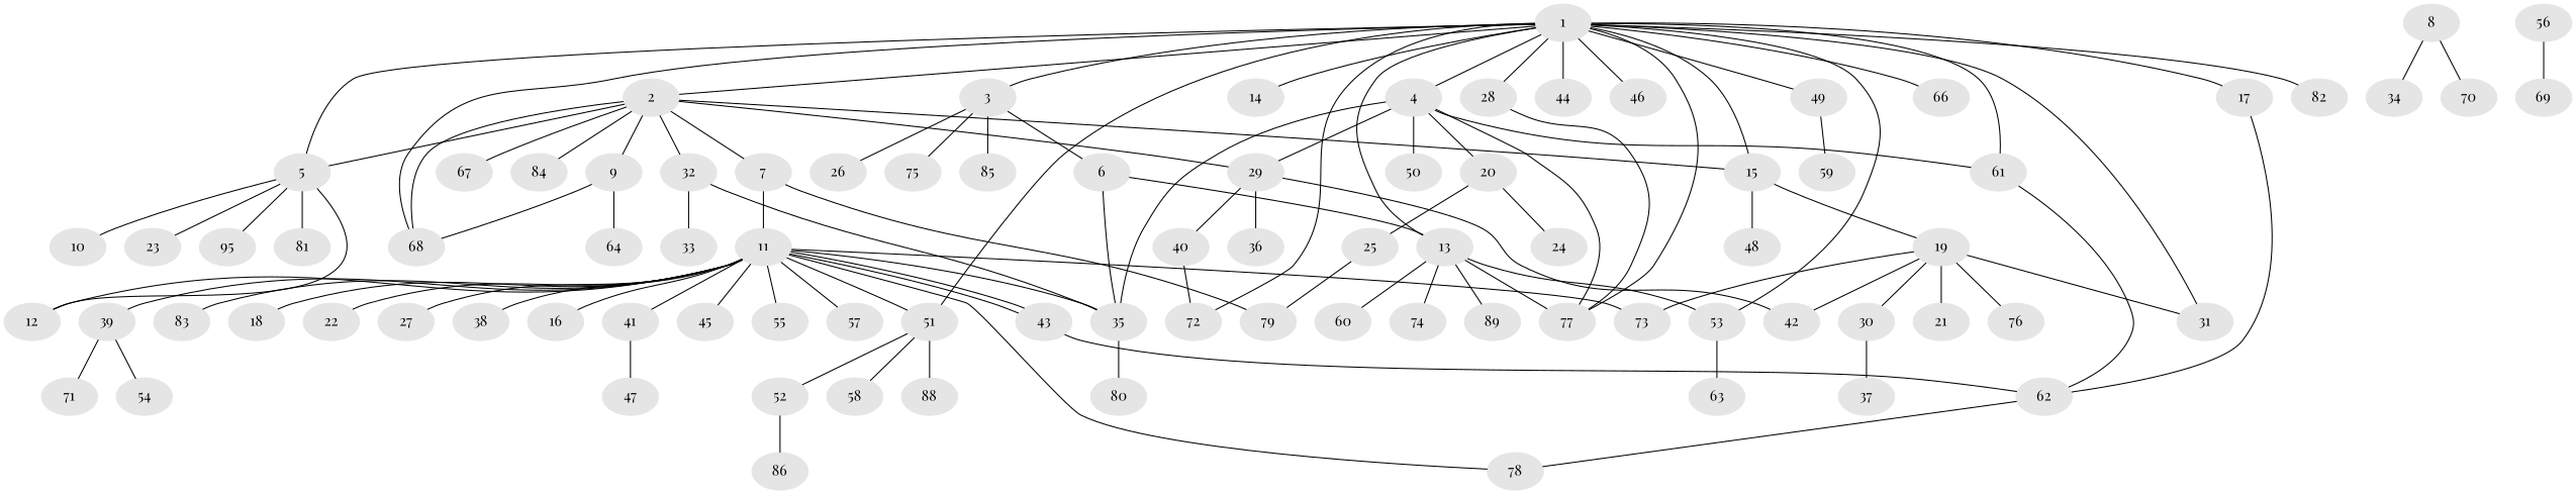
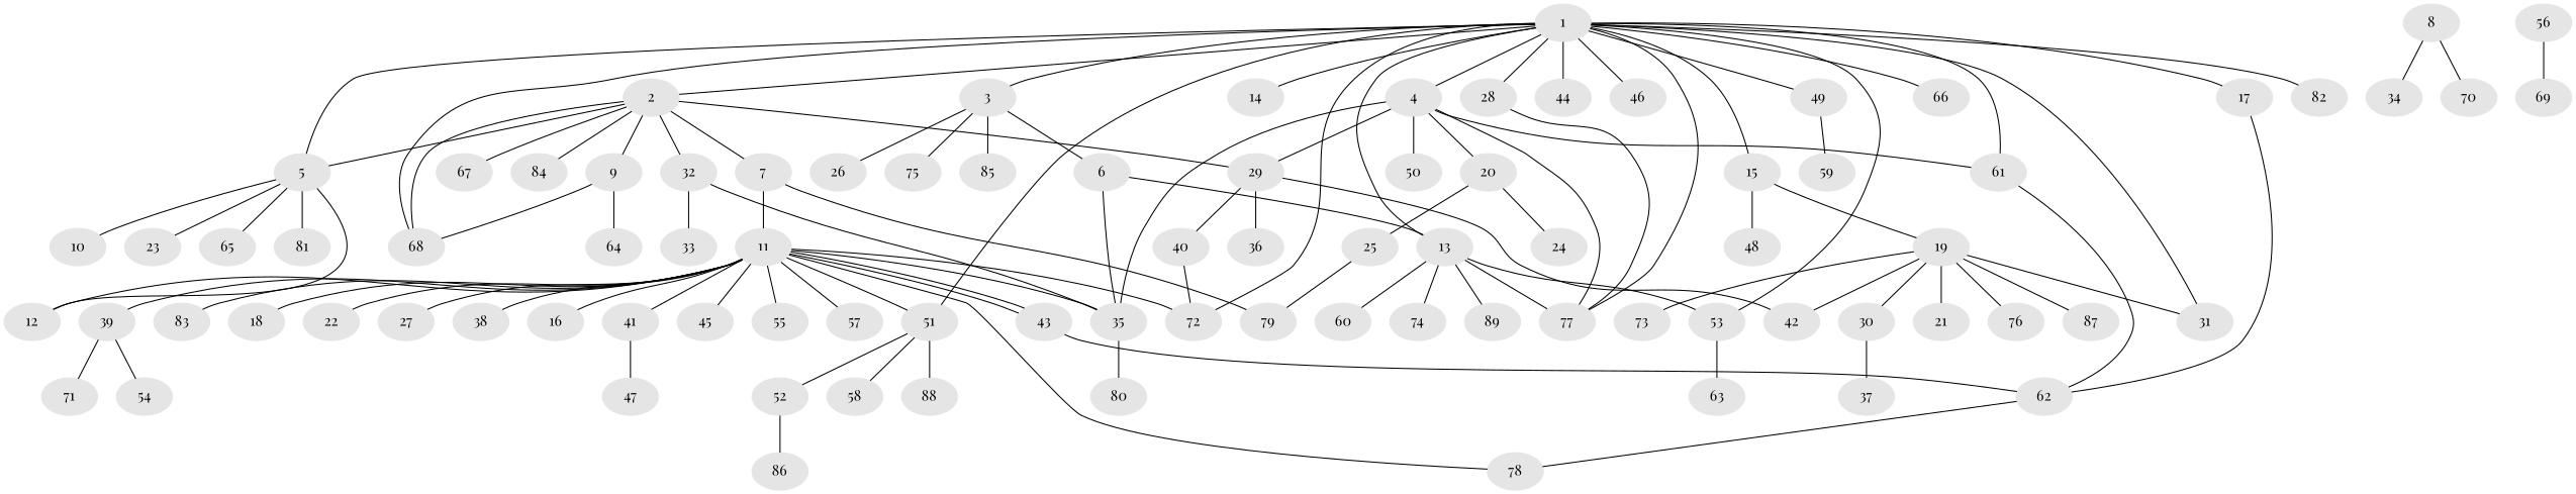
  graph {
    fontname="Playfair Display"
    node [color=gray90 fontname="Playfair Display" style=filled]
    edge [fontname="Playfair Display"]
    1
    2
    3
    4
    5
    13
    14
    15
    17
    28
    31
    44
    46
    49
    51
    53
    61
    66
    68
    72
    77
    82
    7
    9
    29
    32
    67
    84
    6
    26
    75
    85
    20
    35
    50
    10
    23
-   65 [label=95]
+   65
    81
    12
    60
    74
    89
    19
    48
    62
    59
    52
    58
    88
    63
    11
    79
    8
    34
    70
    64
    42
    36
    40
    33
    24
    25
    80
    56
    69
    16
    18
    22
    27
    38
    39
    41
    43
    45
    55
    57
    73
    78
    83
    54
    71
    47
    21
    30
    76
+   87
    37
    86
    1 -- 2
    1 -- 3
    1 -- 4
    1 -- 5
    1 -- 13
    1 -- 14
    1 -- 15
    1 -- 17
    1 -- 28
    1 -- 31
    1 -- 44
    1 -- 46
    1 -- 49
    1 -- 51
    1 -- 53
    1 -- 61
    1 -- 66
    1 -- 68
    1 -- 72
    1 -- 77
    1 -- 82
    2 -- 5
-   2 -- 15
    2 -- 68
    2 -- 7
    2 -- 9
    2 -- 29
    2 -- 32
    2 -- 67
    2 -- 84
    3 -- 6
    3 -- 26
    3 -- 75
    3 -- 85
    4 -- 61
    4 -- 77
    4 -- 29
    4 -- 20
    4 -- 35
    4 -- 50
    5 -- 10
    5 -- 23
    5 -- 65
    5 -- 81
    5 -- 12
    13 -- 53
    13 -- 77
    13 -- 60
    13 -- 74
    13 -- 89
    15 -- 19
    15 -- 48
    17 -- 62
    28 -- 77
    49 -- 59
    51 -- 52
    51 -- 58
    51 -- 88
    53 -- 63
    61 -- 62
    7 -- 11
    7 -- 79
    9 -- 68
    9 -- 64
    29 -- 42
    29 -- 36
    29 -- 40
    32 -- 35
    32 -- 33
    6 -- 13
    6 -- 35
    20 -- 24
    20 -- 25
    35 -- 80
    19 -- 31
    19 -- 42
    19 -- 73
    19 -- 21
    19 -- 30
    19 -- 76
+   19 -- 87
    62 -- 78
    52 -- 86
    11 -- 51
    11 -- 35
    11 -- 12
    11 -- 16
    11 -- 18
    11 -- 22
    11 -- 27
    11 -- 38
    11 -- 39
    11 -- 41
    11 -- 43
    11 -- 43
    11 -- 45
    11 -- 55
    11 -- 57
-   11 -- 73
+   11 -- 72
    11 -- 78
    11 -- 83
    8 -- 34
    8 -- 70
    40 -- 72
    25 -- 79
    56 -- 69
    39 -- 54
    39 -- 71
    41 -- 47
    43 -- 62
    30 -- 37
  }
